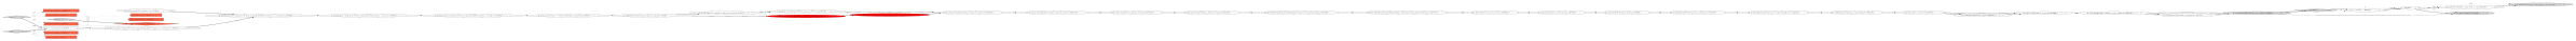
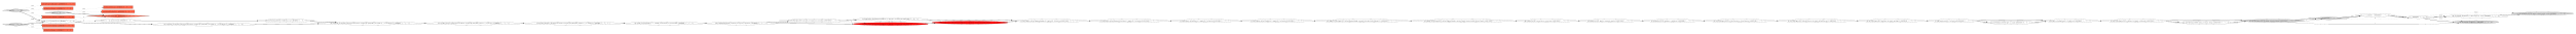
  digraph {
    fontname="Roboto Mono"
    rankdir=LR
    node [fillcolor=white fontname="Roboto Mono" shape=ellipse style=filled]
    edge [fontname="Roboto Mono" style=bold]
    n1 [fillcolor=lightgray label="cpb.setIfNotEmpty(RESTOP_debug,string(a.debug()))@@@28@@@['1', '1', '1']"]
    n2 [fillcolor=lightgray label="v != null@@@29@@@['1', '1', '0']" shape=diamond]
    n3 [fillcolor=lightgray label="cpb.set(RESTOP_httpMethod,v)@@@32@@@['1', '1', '0']"]
    n4 [label="i == -1@@@31@@@['1', '1', '0']" shape=diamond]
    n5 [label="int i = v.indexOf(' ')@@@30@@@['1', '1', '0']"]
    n6 [label="stringStream(a.defaultFormData()).map(null).forEach(null)@@@15@@@['1', '1', '1']"]
    n7 [label="cpb.appendToIfNotEmpty(REST_defaultRequestHeaders,accept(string(a.defaultAccept())))@@@16@@@['1', '1', '1']"]
    n8 [label="cpb.appendToIfNotEmpty(REST_defaultRequestHeaders,contentType(string(a.defaultContentType())))@@@17@@@['1', '1', '1']"]
    n9 [label="stringStream(a.defaultRequestHeaders()).map(null).forEach(null)@@@11@@@['1', '0', '1']"]
    n10 [fillcolor=red label="stringStream(a.defaultResponseHeaders()).map(null).forEach(null)@@@11@@@['0', '1', '0']"]
    n11 [label="stringStream(a.defaultResponseHeaders()).map(null).forEach(null)@@@12@@@['1', '1', '1']"]
    n12 [label="stringStream(a.defaultRequestAttributes()).map(null).forEach(null)@@@13@@@['1', '1', '1']"]
    n13 [label="cpb.setIfNotEmpty(REST_defaultCharset,string(a.defaultCharset()))@@@22@@@['1', '1', '1']"]
    n14 [label="cpb.setIfNotEmpty(REST_maxInput,string(a.maxInput()))@@@23@@@['1', '1', '1']"]
    n15 [label="stringStream(a.path()).forEach(null)@@@24@@@['1', '1', '1']"]
    n16 [label="cdStream(a.rolesDeclared()).forEach(null)@@@26@@@['1', '1', '1']"]
    n17 [label="cpb.setIfNotEmpty(RESTOP_path,a.value())@@@25@@@['0', '0', '1']"]
    n18 [fillcolor=tomato label="VarResolverSession vr@@@2@@@['0', '0', '1']" shape=box]
    n19 [fillcolor=tomato label="AnnotationInfo<RestPut> ai@@@2@@@['0', '0', '1']" shape=box]
    n20 [label="cpb.addToIfNotEmpty(REST_roleGuard,string(a.roleGuard()))@@@27@@@['1', '1', '1']"]
    n21 [label="cpb.setIfNotEmpty(RESTOP_debug,string(a.debug()))@@@27@@@['1', '1', '0']"]
    n22 [fillcolor=red label="stringStream(a.defaultRequestHeaders()).map(null).forEach(null)@@@10@@@['0', '1', '0']"]
+   n23 [label="RestPut a = ai.getAnnotation()@@@3@@@['0', '0', '1']"]
    n24 [label="cpb.setIfNotEmpty(RESTOP_httpMethod,\"put\")@@@4@@@['0', '0', '1']"]
    n25 [label="cpb.set(REST_serializers,merge(ConverterUtils.toType(cpb.peek(REST_serializers),),a.serializers()))@@@5@@@['1', '1', '1']"]
    n26 [label="cpb.setIfNotEmpty(REST_produces,stringList(a.produces()))@@@9@@@['1', '1', '1']"]
    n27 [label="cpb.setIfNotEmpty(REST_consumes,stringList(a.consumes()))@@@10@@@['1', '0', '1']"]
    n28 [label="cpb.prependTo(REST_converters,a.converters())@@@18@@@['1', '1', '1']"]
    n29 [label="cpb.prependTo(REST_guards,reverse(a.guards()))@@@19@@@['1', '1', '1']"]
    n30 [label="cpb.prependTo(RESTOP_matchers,a.matchers())@@@20@@@['1', '1', '1']"]
    n31 [label="cpb.set(RESTOP_httpMethod,v.substring(0,i).trim())@@@35@@@['1', '1', '0']"]
    n32 [fillcolor=lightgray label="cpb.prependTo(RESTOP_path,v.substring(i).trim())@@@36@@@['1', '1', '0']"]
    n33 [label="cpb.setIfNotEmpty(RESTOP_clientVersion,a.clientVersion())@@@21@@@['1', '1', '1']"]
    n34 [label="cpb.set(REST_parsers,merge(ConverterUtils.toType(cpb.peek(REST_parsers),),a.parsers()))@@@6@@@['1', '1', '1']"]
    n35 [fillcolor=lightgray label="apply['0', '0', '1']" shape=diamond]
    n36 [fillcolor=tomato label="ContextPropertiesBuilder cpb@@@2@@@['0', '0', '1']" shape=diamond]
    n37 [label="cpb.setIf(a.contextClass() != ,RESTOP_contextClass,a.contextClass())@@@8@@@['1', '1', '1']"]
    n38 [fillcolor=tomato label="ContextPropertiesBuilder cpb@@@2@@@['0', '1', '0']" shape=box]
    n39 [fillcolor=lightgray label="apply['1', '0', '0']" shape=diamond]
    n40 [label="RestOp a = ai.getAnnotation()@@@3@@@['1', '1', '0']"]
    n41 [fillcolor=tomato label="AnnotationInfo<RestOp> ai@@@2@@@['1', '1', '0']" shape=box]
    n42 [fillcolor=tomato label="AnnotationInfo<RestOp> ai@@@2@@@['1', '0', '0']" shape=box]
    n43 [fillcolor=tomato label="VarResolverSession vr@@@2@@@['1', '0', '0']" shape=box]
    n44 [label="cpb.set(REST_serializers,merge(ConverterUtils.toType(cpb.peek(REST_serializers),),a.serializers()))@@@4@@@['1', '1', '0']"]
    n45 [fillcolor=tomato label="VarResolverSession vr@@@2@@@['0', '1', '0']" shape=box]
    n46 [label="stringStream(a.defaultQuery()).map(null).forEach(null)@@@14@@@['1', '1', '1']"]
    n47 [label="cpb.set(REST_encoders,merge(ConverterUtils.toType(cpb.peek(REST_encoders),),a.encoders()))@@@7@@@['1', '1', '1']"]
    n48 [fillcolor=lightgray label="apply['0', '1', '0']" shape=diamond]
    n1 -> n2
    n1 -> n2 [label=v style=solid]
    n1 -> n3 [label=v style=solid]
    n2 -> n4 [label=0 style=dotted]
    n2 -> n5
    n2 -> n5 [label=true style=dotted]
    n4 -> n3
    n4 -> n3 [label=true style=dotted]
    n4 -> n31 [label=false style=dotted]
    n4 -> n31
    n4 -> n32 [label=false style=dotted]
    n5 -> n4 [label=i style=solid]
    n5 -> n4
    n6 -> n7
    n7 -> n8
    n8 -> n28
    n9 -> n10 [label=0 style=dashed]
    n9 -> n11
    n10 -> n11
    n11 -> n12
    n12 -> n46
    n13 -> n14
    n14 -> n15
    n15 -> n16
    n15 -> n17
    n16 -> n20
    n17 -> n16
    n20 -> n1
    n20 -> n21
    n21 -> n1
    n22 -> n10
+   n23 -> n24
    n24 -> n25
    n25 -> n34
    n26 -> n22
    n26 -> n27
    n27 -> n9
    n27 -> n22 [label=0 style=dashed]
    n28 -> n29
    n29 -> n30
    n30 -> n33
    n31 -> n32
    n33 -> n13
    n34 -> n47
    n35 -> n18 [label=true style=dotted]
    n35 -> n19 [label=true style=dotted]
    n35 -> n36 [label=true]
    n37 -> n26
    n39 -> n40
    n39 -> n41 [label=false style=dotted]
    n39 -> n42 [label=true style=dotted]
    n39 -> n43 [label=true style=dotted]
+   n40 -> n23 [label=0 style=dashed]
    n40 -> n44
    n41 -> n36 [label=0 style=dashed]
    n44 -> n25
    n46 -> n6
    n47 -> n37
    n48 -> n38 [label=true style=dotted]
    n48 -> n40
    n48 -> n41 [label=true style=dotted]
    n48 -> n45 [label=true style=dotted]
  }
